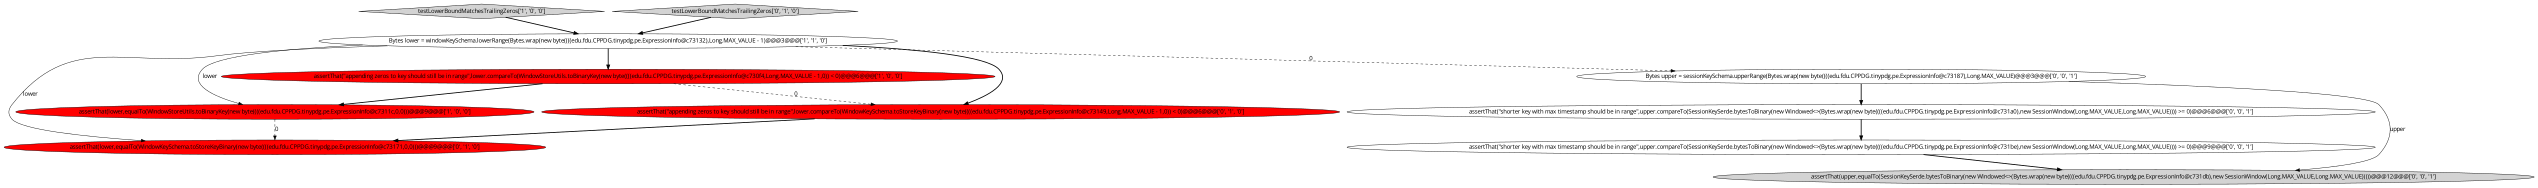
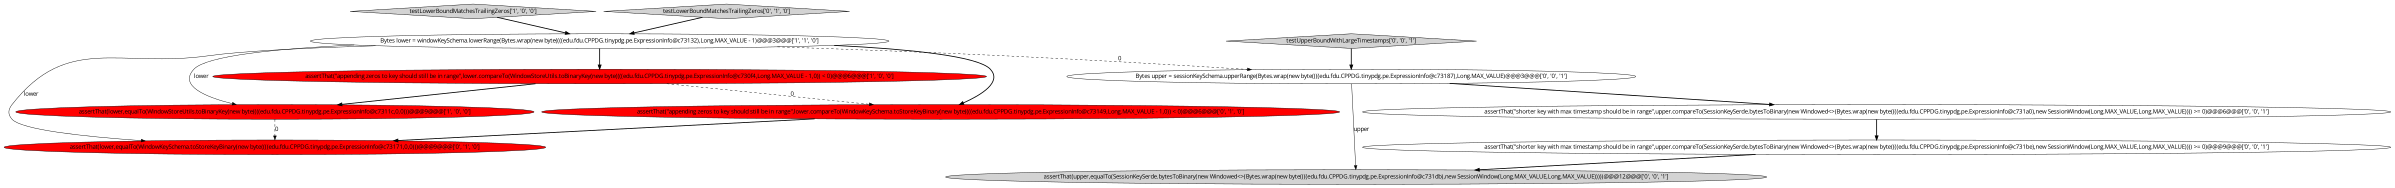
  digraph {
    fontname="Open Sans"
    node [fillcolor=lightgray shape=ellipse style=filled fontname="Open Sans"]
    edge [style=bold fontname="Open Sans"]
    n1 [label="testLowerBoundMatchesTrailingZeros['1', '0', '0']" shape=diamond]
    n2 [fillcolor=white label="Bytes lower = windowKeySchema.lowerRange(Bytes.wrap(new byte((((edu.fdu.CPPDG.tinypdg.pe.ExpressionInfo@c73132),Long.MAX_VALUE - 1)@@@3@@@['1', '1', '0']"]
    n3 [fillcolor=white label="assertThat(\"shorter key with max timestamp should be in range\",upper.compareTo(SessionKeySerde.bytesToBinary(new Windowed<>(Bytes.wrap(new byte((((edu.fdu.CPPDG.tinypdg.pe.ExpressionInfo@c731be),new SessionWindow(Long.MAX_VALUE,Long.MAX_VALUE)))) >= 0)@@@9@@@['0', '0', '1']"]
    n4 [label="assertThat(upper,equalTo(SessionKeySerde.bytesToBinary(new Windowed<>(Bytes.wrap(new byte((((edu.fdu.CPPDG.tinypdg.pe.ExpressionInfo@c731db),new SessionWindow(Long.MAX_VALUE,Long.MAX_VALUE)))))@@@12@@@['0', '0', '1']"]
    n5 [fillcolor=red label="assertThat(lower,equalTo(WindowStoreUtils.toBinaryKey(new byte((((edu.fdu.CPPDG.tinypdg.pe.ExpressionInfo@c7311c,0,0)))@@@9@@@['1', '0', '0']"]
    n6 [fillcolor=red label="assertThat(lower,equalTo(WindowKeySchema.toStoreKeyBinary(new byte((((edu.fdu.CPPDG.tinypdg.pe.ExpressionInfo@c73171,0,0)))@@@9@@@['0', '1', '0']"]
    n7 [fillcolor=red label="assertThat(\"appending zeros to key should still be in range\",lower.compareTo(WindowKeySchema.toStoreKeyBinary(new byte((((edu.fdu.CPPDG.tinypdg.pe.ExpressionInfo@c73149,Long.MAX_VALUE - 1,0)) < 0)@@@6@@@['0', '1', '0']"]
    n8 [fillcolor=red label="assertThat(\"appending zeros to key should still be in range\",lower.compareTo(WindowStoreUtils.toBinaryKey(new byte((((edu.fdu.CPPDG.tinypdg.pe.ExpressionInfo@c730f4,Long.MAX_VALUE - 1,0)) < 0)@@@6@@@['1', '0', '0']"]
    n9 [fillcolor=white label="Bytes upper = sessionKeySchema.upperRange(Bytes.wrap(new byte((((edu.fdu.CPPDG.tinypdg.pe.ExpressionInfo@c73187),Long.MAX_VALUE)@@@3@@@['0', '0', '1']"]
    n10 [label="testLowerBoundMatchesTrailingZeros['0', '1', '0']" shape=diamond]
+   n11 [label="testUpperBoundWithLargeTimestamps['0', '0', '1']" shape=diamond]
    n12 [fillcolor=white label="assertThat(\"shorter key with max timestamp should be in range\",upper.compareTo(SessionKeySerde.bytesToBinary(new Windowed<>(Bytes.wrap(new byte((((edu.fdu.CPPDG.tinypdg.pe.ExpressionInfo@c731a0),new SessionWindow(Long.MAX_VALUE,Long.MAX_VALUE)))) >= 0)@@@6@@@['0', '0', '1']"]
    n1 -> n2
    n2 -> n5 [label=lower style=solid]
    n2 -> n6 [label=lower style=solid]
    n2 -> n7
    n2 -> n8
    n2 -> n9 [label=0 style=dashed]
    n3 -> n4
    n5 -> n6 [label=0 style=dashed]
    n7 -> n6
    n8 -> n5
    n8 -> n7 [label=0 style=dashed]
    n9 -> n4 [label=upper style=solid]
    n9 -> n12
    n10 -> n2
+   n11 -> n9
    n12 -> n3
  }
